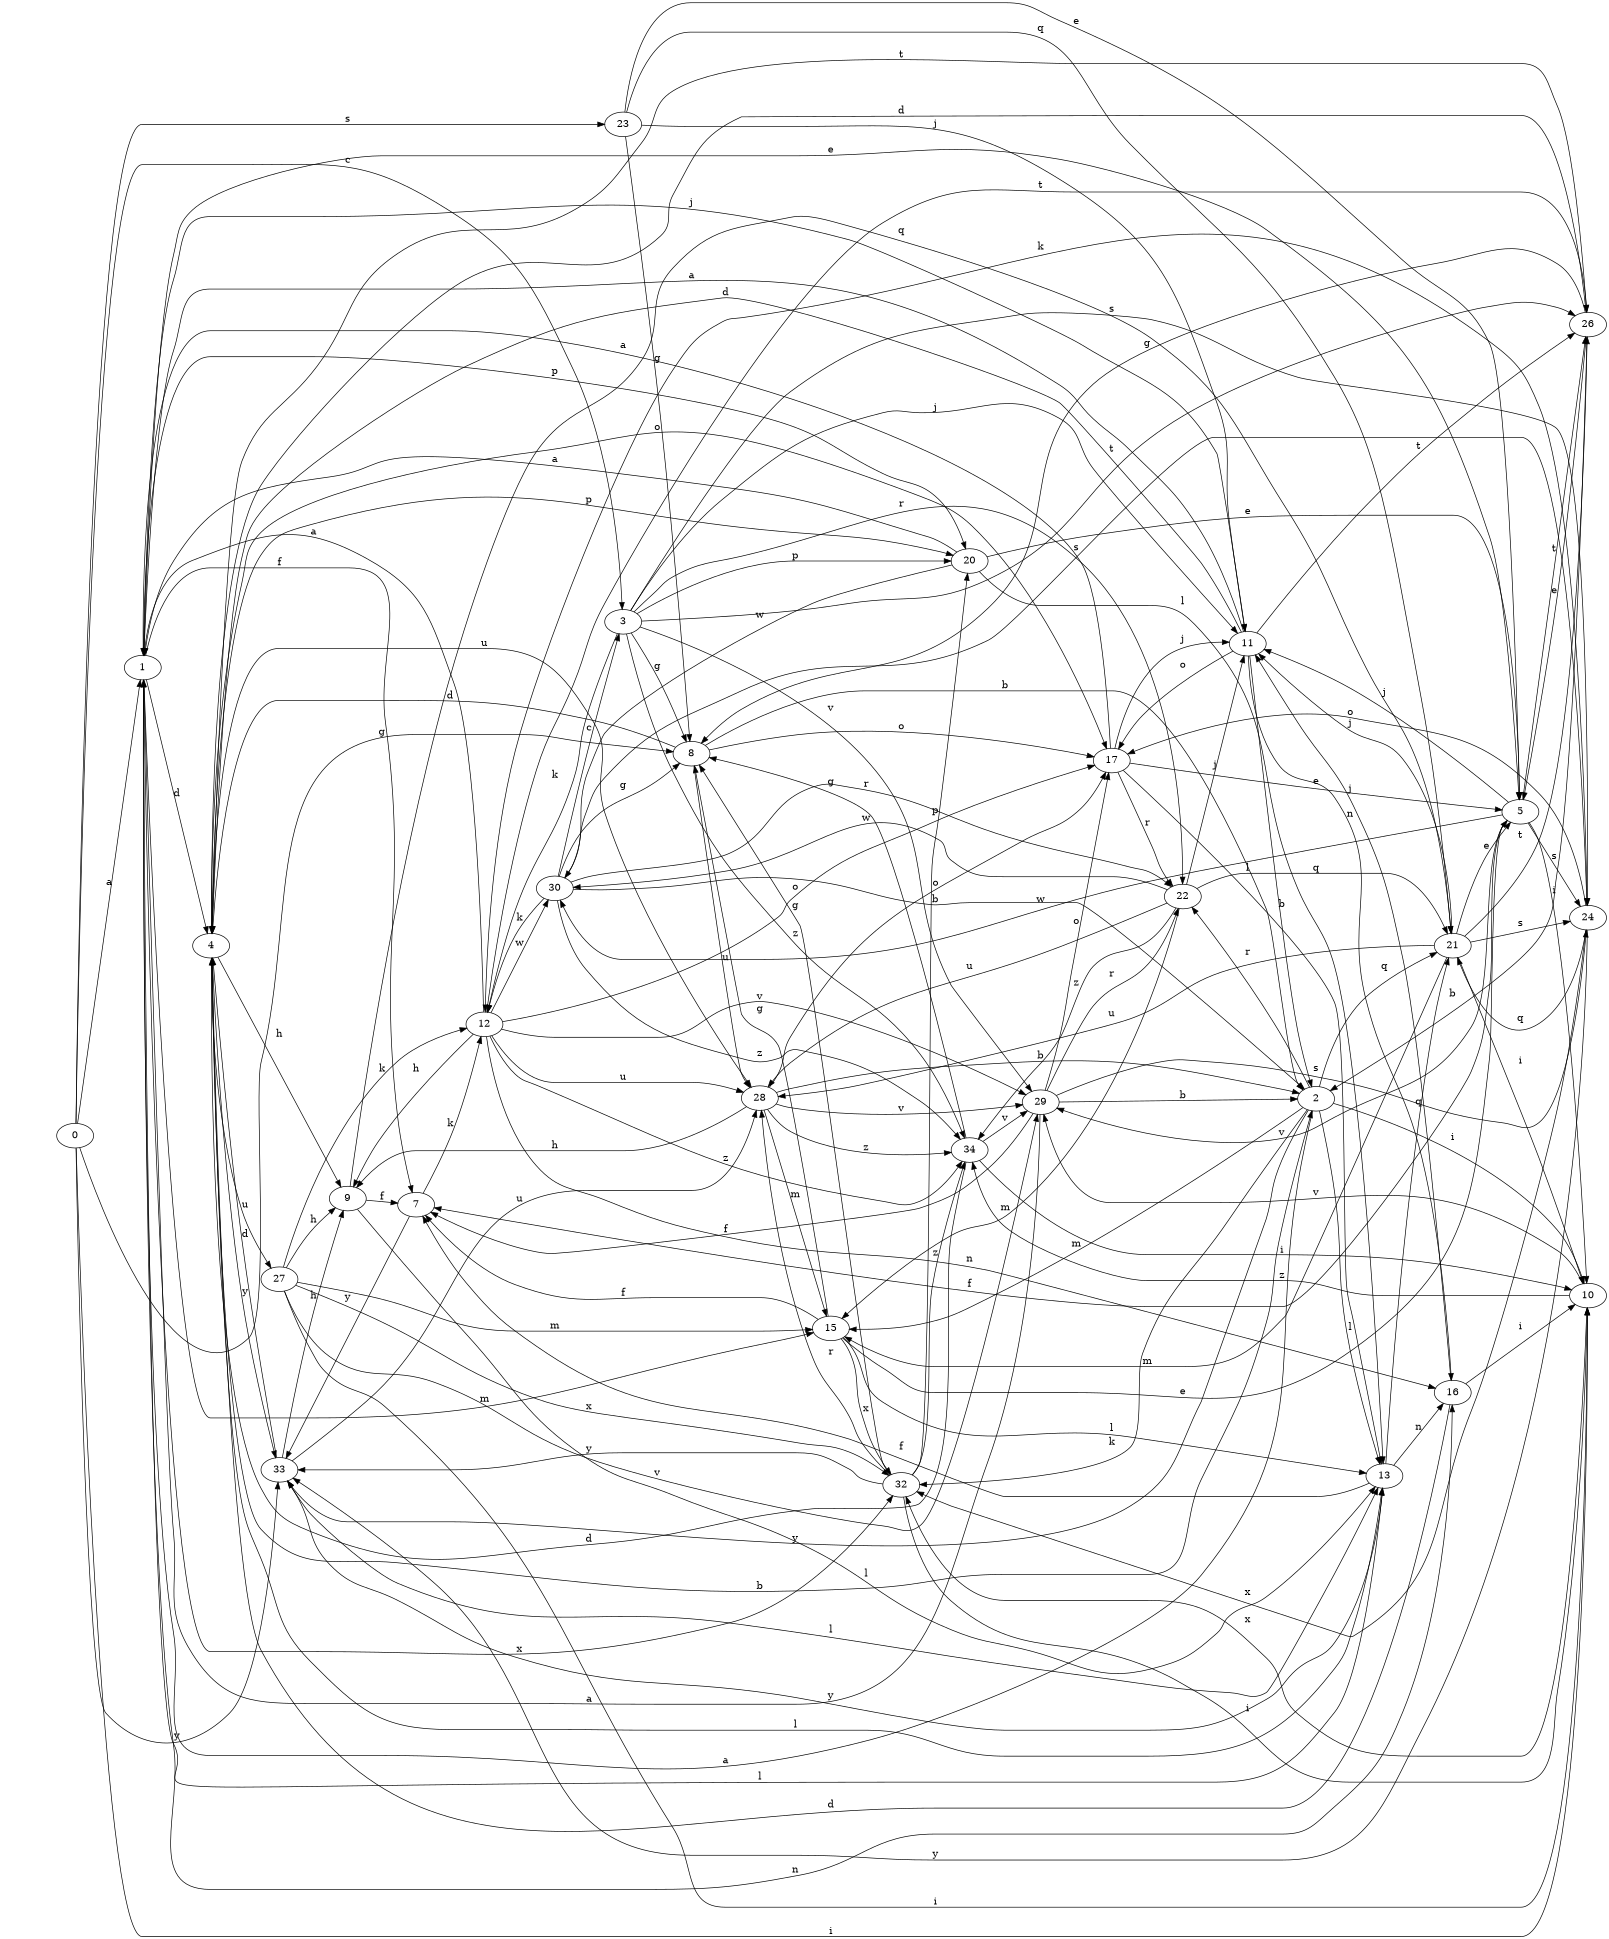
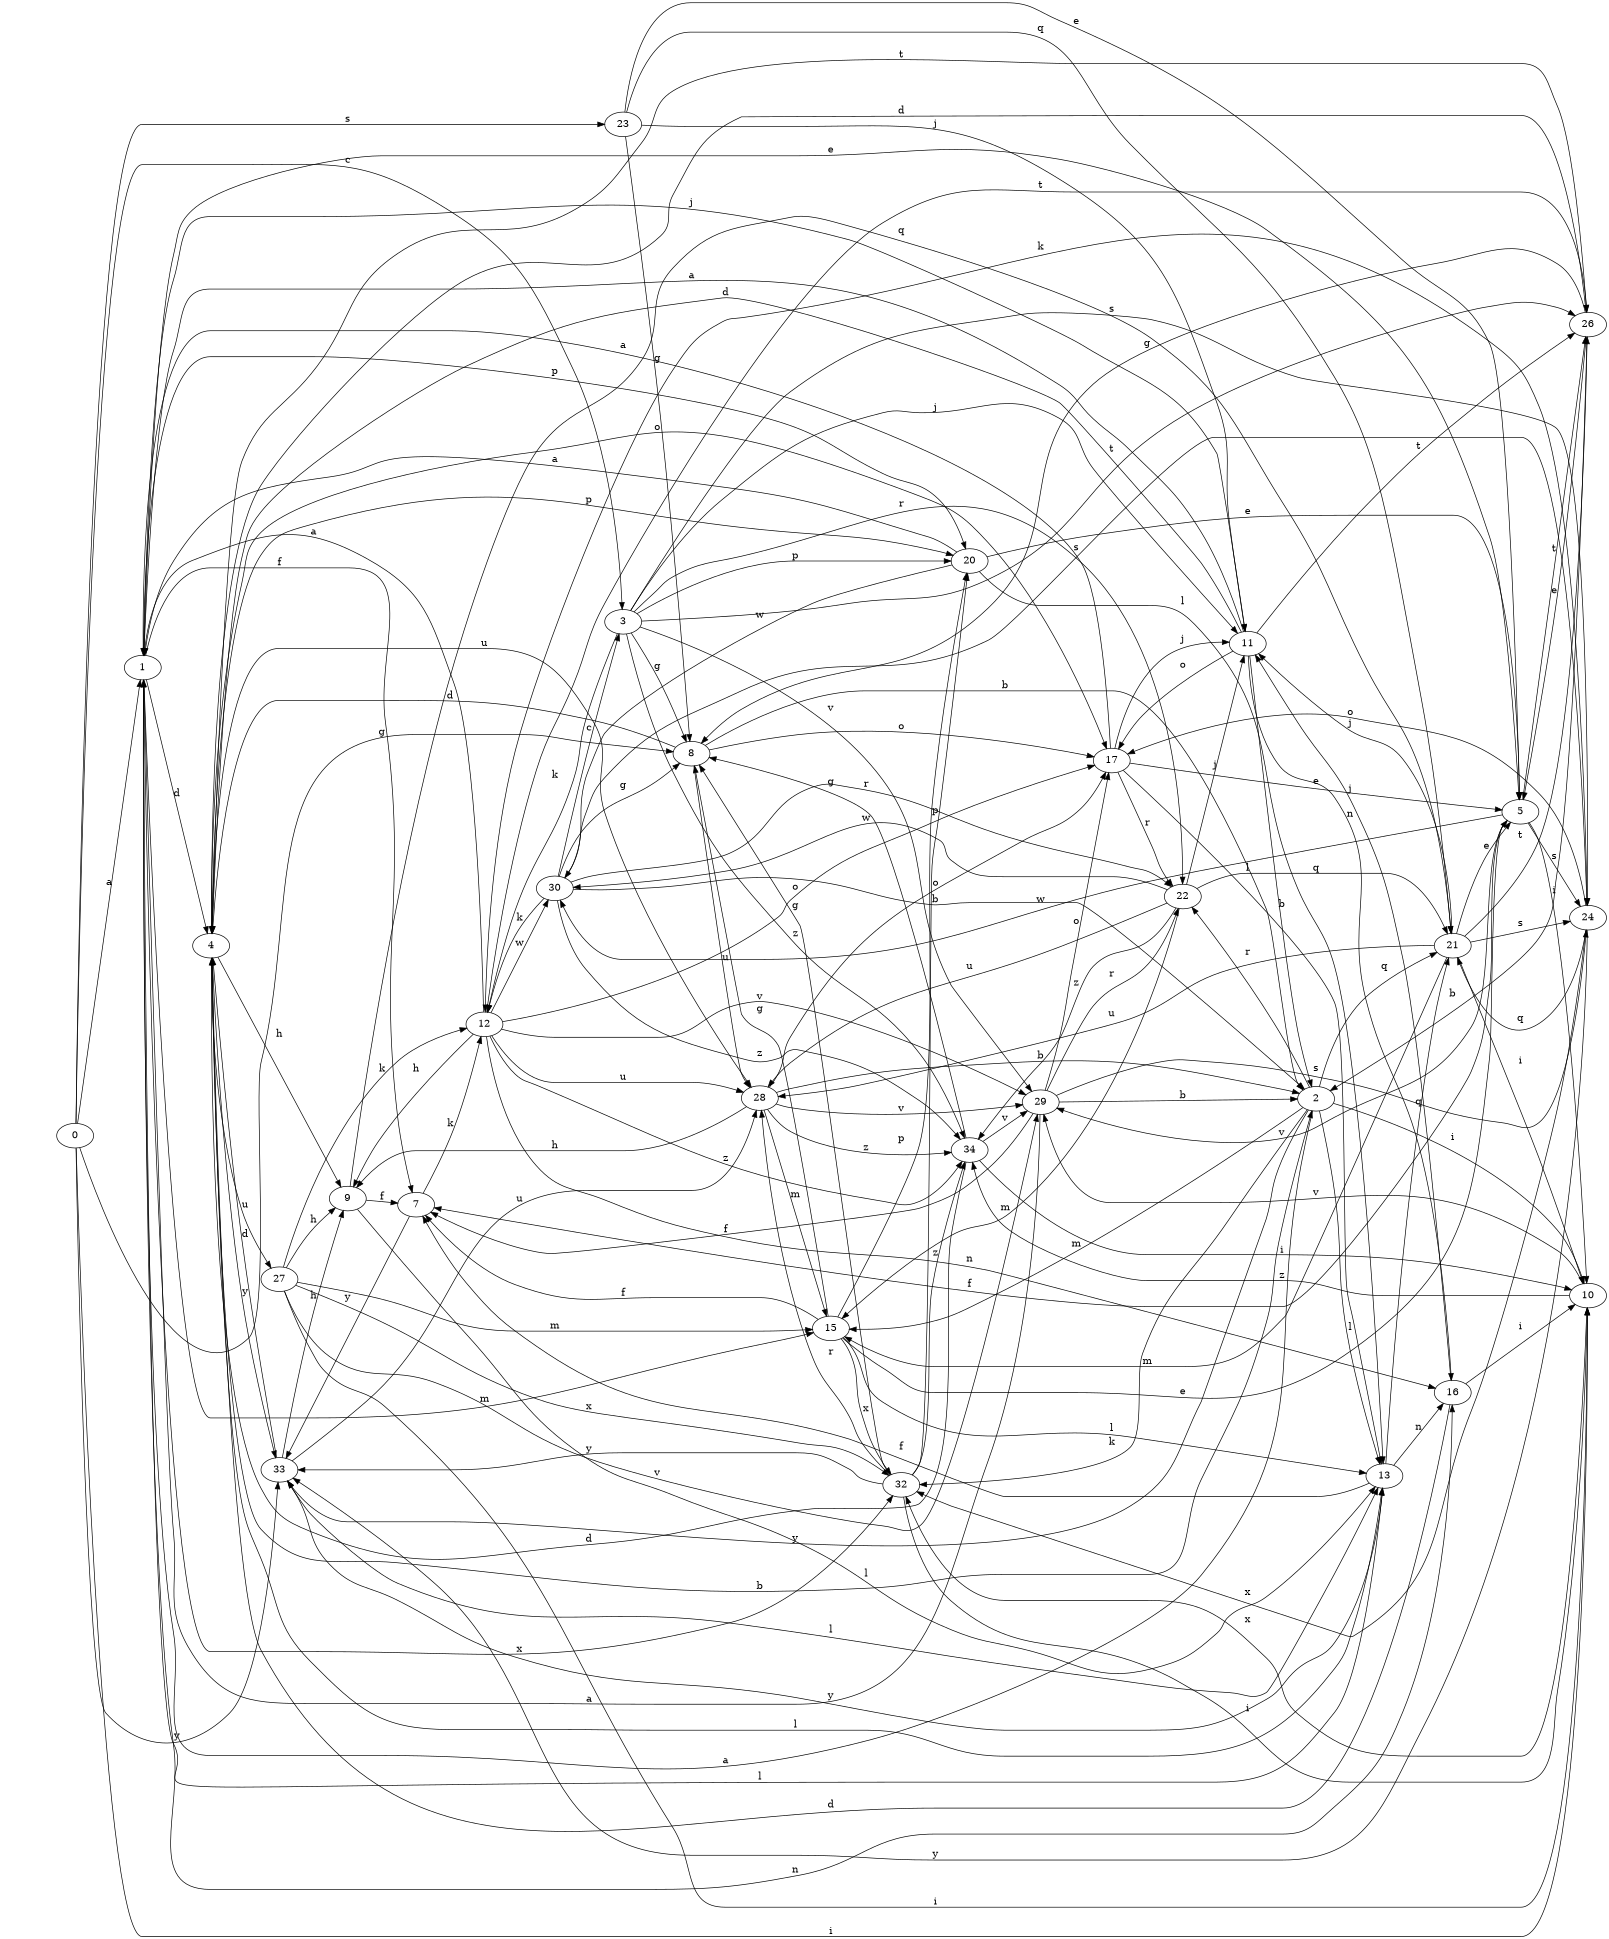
  strict digraph {
    rankdir=LR
    0
    1
    3
    8
    10
    23
    33
    4
    5
    7
    11
    13
    15
    16
    20
    32
    22
    12
    24
    26
    29
    34
    2
    17
    28
    21
    9
    27
    30
    0 -> 1 [label=a]
    0 -> 3 [label=c]
    0 -> 8 [label=g]
    0 -> 10 [label=i]
    0 -> 23 [label=s]
    0 -> 33 [label=y]
    1 -> 4 [label=d]
    1 -> 5 [label=e]
    1 -> 7 [label=f]
    1 -> 11 [label=j]
    1 -> 13 [label=l]
    1 -> 15 [label=m]
    1 -> 16 [label=n]
    1 -> 20 [label=p]
    1 -> 32 [label=x]
    3 -> 8 [label=g]
    3 -> 11 [label=j]
    3 -> 20 [label=p]
    3 -> 22 [label=r]
    3 -> 12 [label=k]
    3 -> 24 [label=s]
    3 -> 26 [label=t]
    3 -> 29 [label=v]
    3 -> 34 [label=z]
    8 -> 4 [label=d]
    8 -> 2 [label=b]
    8 -> 17 [label=o]
    8 -> 28 [label=u]
    10 -> 32 [label=x]
    10 -> 29 [label=v]
    10 -> 34 [label=z]
    23 -> 8 [label=g]
    23 -> 5 [label=e]
    23 -> 11 [label=j]
    23 -> 21 [label=q]
    33 -> 4 [label=d]
    33 -> 13 [label=l]
    33 -> 28 [label=u]
    33 -> 9 [label=h]
    4 -> 33 [label=y]
    4 -> 13 [label=l]
    4 -> 20 [label=p]
    4 -> 26 [label=t]
    4 -> 2 [label=b]
    4 -> 17 [label=o]
    4 -> 28 [label=u]
    4 -> 9 [label=h]
    4 -> 27 [label=u]
    5 -> 10 [label=i]
    5 -> 7 [label=f]
-   5 -> 11 [label=j]
    5 -> 24 [label=s]
    5 -> 26 [label=t]
    5 -> 29 [label=v]
    5 -> 30 [label=w]
    7 -> 33 [label=y]
    7 -> 12 [label=k]
    11 -> 1 [label=a]
    11 -> 4 [label=d]
    11 -> 16 [label=n]
    11 -> 26 [label=t]
    11 -> 2 [label=b]
    11 -> 17 [label=o]
    13 -> 33 [label=y]
    13 -> 7 [label=f]
    13 -> 16 [label=n]
    13 -> 21 [label=q]
    15 -> 8 [label=g]
    15 -> 5 [label=e]
    15 -> 7 [label=f]
    15 -> 13 [label=l]
+   15 -> 20 [label=p]
    15 -> 32 [label=x]
    16 -> 10 [label=i]
    16 -> 4 [label=d]
    16 -> 11 [label=j]
    20 -> 1 [label=a]
    20 -> 5 [label=e]
    20 -> 13 [label=l]
    20 -> 30 [label=w]
    32 -> 8 [label=g]
    32 -> 10 [label=i]
    32 -> 33 [label=y]
    32 -> 20 [label=p]
    32 -> 34 [label=z]
    32 -> 28 [label=r]
    22 -> 11 [label=j]
    22 -> 15 [label=m]
    22 -> 34 [label=z]
    22 -> 28 [label=u]
    22 -> 21 [label=q]
    22 -> 30 [label=w]
    12 -> 1 [label=a]
    12 -> 16 [label=n]
    12 -> 26 [label=t]
    12 -> 29 [label=v]
    12 -> 34 [label=z]
    12 -> 17 [label=o]
    12 -> 28 [label=u]
    12 -> 9 [label=h]
    12 -> 30 [label=w]
    24 -> 33 [label=y]
    24 -> 32 [label=x]
    24 -> 12 [label=k]
    24 -> 17 [label=o]
    24 -> 21 [label=q]
    26 -> 8 [label=g]
    26 -> 4 [label=d]
    26 -> 5 [label=e]
    26 -> 2 [label=b]
    29 -> 1 [label=a]
    29 -> 7 [label=f]
    29 -> 22 [label=r]
    29 -> 24 [label=s]
    29 -> 2 [label=b]
    29 -> 17 [label=o]
    34 -> 8 [label=g]
    34 -> 10 [label=i]
    34 -> 4 [label=d]
    34 -> 29 [label=v]
    2 -> 1 [label=a]
    2 -> 10 [label=i]
    2 -> 33 [label=y]
    2 -> 13 [label=l]
    2 -> 15 [label=m]
    2 -> 32 [label=k]
    2 -> 22 [label=r]
    2 -> 21 [label=q]
    17 -> 1 [label=a]
    17 -> 5 [label=e]
    17 -> 11 [label=j]
    17 -> 13 [label=l]
    17 -> 22 [label=r]
    28 -> 15 [label=m]
    28 -> 29 [label=v]
    28 -> 34 [label=z]
    28 -> 2 [label=b]
    28 -> 17 [label=o]
    28 -> 9 [label=h]
    21 -> 10 [label=i]
    21 -> 5 [label=e]
    21 -> 11 [label=j]
    21 -> 15 [label=m]
    21 -> 24 [label=s]
    21 -> 26 [label=t]
    21 -> 28 [label=u]
    9 -> 7 [label=f]
    9 -> 13 [label=l]
    9 -> 21 [label=q]
    27 -> 10 [label=i]
    27 -> 15 [label=m]
    27 -> 32 [label=x]
    27 -> 12 [label=k]
    27 -> 29 [label=v]
    27 -> 9 [label=h]
    30 -> 3 [label=c]
    30 -> 8 [label=g]
    30 -> 22 [label=r]
    30 -> 12 [label=k]
    30 -> 24 [label=s]
    30 -> 34 [label=z]
    30 -> 2 [label=b]
  }
